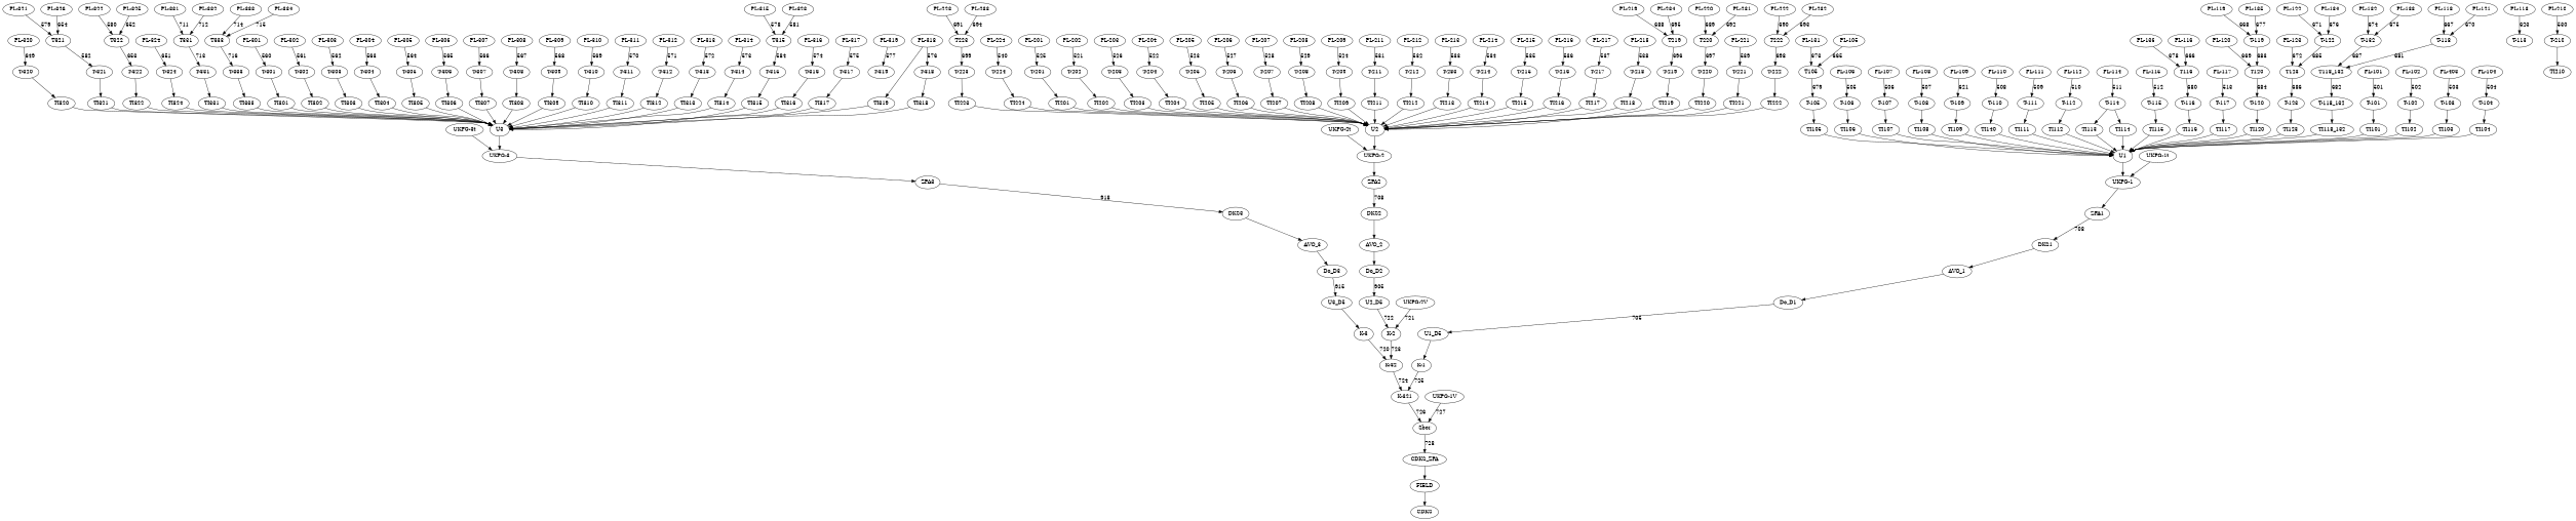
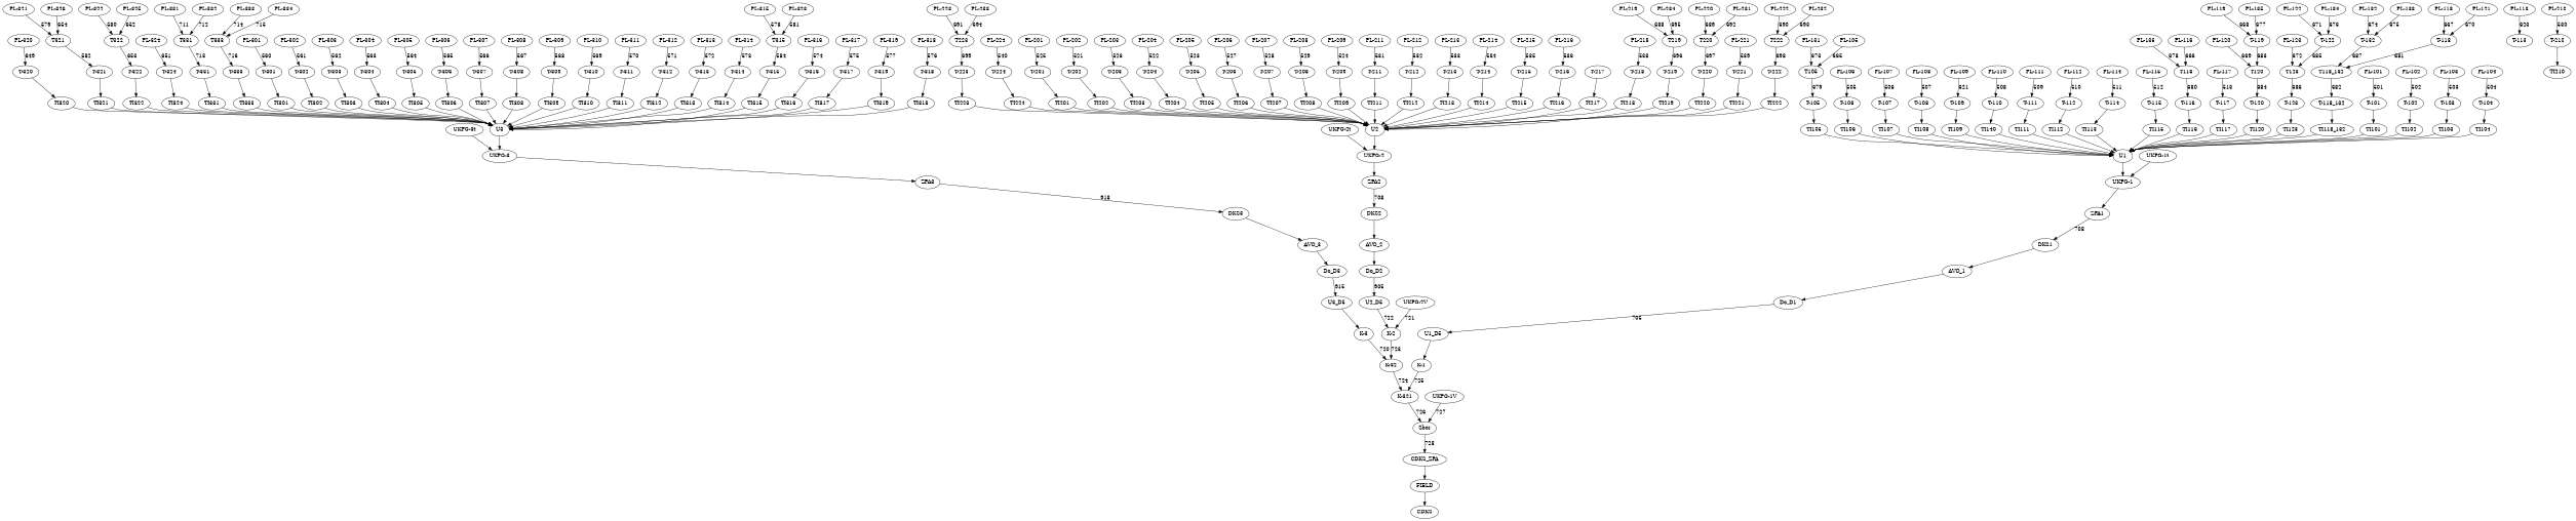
  digraph {
    fontname="DejaVu Serif"
    node [fontname="DejaVu Serif"]
    edge [fontname="DejaVu Serif"]
    "PL-101"
    "T-101"
    TI101
    U1
    "PL-102"
    "T-102"
    TI102
-   "PL-103" [label="PL-403"]
+   "PL-103"
    "T-103"
    TI103
    "PL-104"
    "T-104"
    TI104
    "PL-105"
    T105
    "T-105"
    TI105
    "PL-106"
    "T-106"
    TI106
    "PL-107"
    "T-107"
    TI107
    "PL-108"
    "T-108"
    TI108
    "PL-109"
    "T-109"
    TI109
    "PL-110"
    "T-110"
    n32 [label=TI140]
    "PL-111"
    "T-111"
    TI111
    "PL-112"
    "T-112"
    TI112
    "PL-113"
    "T-113"
    TI113
    "PL-114"
    "T-114"
-   TI114
    "PL-115"
    "T-115"
    TI115
    "PL-116"
    T116
    "T-116"
    TI116
    "PL-117"
    "T-117"
    TI117
    "PL-118"
    "T-118"
    T118_132
    "T-118_132"
    "PL-119"
    "T-119"
    T120
    "T-120"
    "PL-120"
    TI120
    "PL-121"
    "PL-122"
    "T-122"
    T123
    "T-123"
    "PL-123"
    TI123
    "PL-131"
    "PL-132"
    "T-132"
    "PL-133"
    "PL-134"
    "PL-135"
    "PL-136"
    "PL-201"
    "T-201"
    TI201
    U2
    "PL-202"
    "T-202"
    TI202
    "PL-203"
    "T-203"
    TI203
    "PL-204"
    "T-204"
    TI204
    "PL-205"
    "T-205"
    TI205
    "PL-206"
    "T-206"
    TI206
    "PL-207"
    "T-207"
    TI207
    "PL-208"
    "T-208"
    TI208
    "PL-209"
    "T-209"
    TI209
    "PL-210"
    "T-210"
    TI210
    "PL-211"
    "T-211"
    TI211
    "PL-212"
    "T-212"
    TI212
    "PL-213"
-   "T-213" [label="T-283"]
+   "T-213"
    TI213
    "PL-214"
    "T-214"
    TI214
    "PL-215"
    "T-215"
    TI215
    "PL-216"
    "T-216"
    TI216
-   "PL-217"
    "T-217"
    TI217
    "PL-218"
    "T-218"
    TI218
    "PL-219"
    T219
    "T-219"
    TI219
    "PL-220"
    T220
    "T-220"
    TI220
    "PL-221"
    "T-221"
    TI221
    "PL-222"
    T222
    "T-222"
    TI222
    "PL-223"
    T223
    "T-223"
    TI223
    "PL-224"
    "T-224"
    TI224
    "PL-231"
    "PL-232"
    "PL-233"
    "PL-234"
    "PL-301"
    "T-301"
    TI301
    U3
    "PL-302"
    "T-302"
    TI302
    "PL-303"
    "T-303"
    TI303
    "PL-304"
    "T-304"
    TI304
    "PL-305"
    "T-305"
    TI305
    "PL-306"
    "T-306"
    TI306
    "PL-307"
    "T-307"
    TI307
    "PL-308"
    "T-308"
    TI308
    "PL-309"
    "T-309"
    TI309
    "PL-310"
    "T-310"
    TI310
    "PL-311"
    "T-311"
    TI311
    "PL-312"
    "T-312"
    TI312
    "PL-313"
    "T-313"
    TI313
    "PL-314"
    "T-314"
    TI314
    "PL-315"
    T315
    "T-315"
    TI315
    "PL-316"
    "T-316"
    TI316
    "PL-317"
    "T-317"
    TI317
    "PL-318"
    "T-318"
    TI318
    "PL-319"
    "T-319"
    TI319
    "PL-320"
    "T-320"
    TI320
    "PL-321"
    T321
    "T-321"
    TI321
    "PL-322"
    T322
    "T-322"
    TI322
    "PL-323"
    "PL-324"
    "T-324"
    TI324
    "PL-325"
    "PL-326"
    "PL-331"
    T331
    "T-331"
    TI331
    "PL-332"
    "PL-333"
    T333
    "T-333"
    TI333
    "PL-334"
    "UKPG-1"
    ZPA1
    TI118_132
    "UKPG-2"
    ZPA2
    "UKPG-3"
    ZPA3
    DKS1
    DKS2
    DKS3
    AVO_1
    AVO_2
    AVO_3
    Do_D1
    Do_D2
    Do_D3
    U1_D5
    U2_D5
    U3_D5
    "K-1"
    "K-2"
    "K-3"
    "K-321"
    "K-32"
    Sbor
    CDKS_ZPA
    "UKPG-2V"
    FIELD
    "UKPG-1V"
    CDKS
    "UKPG-1t"
    "UKPG-2t"
    "UKPG-3t"
    "PL-101" -> "T-101" [label=501]
    "T-101" -> TI101
    TI101 -> U1
    U1 -> "UKPG-1"
    "PL-102" -> "T-102" [label=502]
    "T-102" -> TI102
    TI102 -> U1
    "PL-103" -> "T-103" [label=503]
    "T-103" -> TI103
    TI103 -> U1
    "PL-104" -> "T-104" [label=504]
    "T-104" -> TI104
    TI104 -> U1
    "PL-105" -> T105 [label=665]
    T105 -> "T-105" [label=679]
    "T-105" -> TI105
    TI105 -> U1
    "PL-106" -> "T-106" [label=505]
    "T-106" -> TI106
    TI106 -> U1
    "PL-107" -> "T-107" [label=506]
    "T-107" -> TI107
    TI107 -> U1
    "PL-108" -> "T-108" [label=507]
    "T-108" -> TI108
    TI108 -> U1
    "PL-109" -> "T-109" [label=621]
    "T-109" -> TI109
    TI109 -> U1
    "PL-110" -> "T-110" [label=508]
    "T-110" -> n32
    n32 -> U1
    "PL-111" -> "T-111" [label=509]
    "T-111" -> TI111
    TI111 -> U1
    "PL-112" -> "T-112" [label=510]
    "T-112" -> TI112
    TI112 -> U1
    "PL-113" -> "T-113" [label=623]
    TI113 -> U1
    "PL-114" -> "T-114" [label=511]
    "T-114" -> TI113
-   "T-114" -> TI114
-   TI114 -> U1
    "PL-115" -> "T-115" [label=512]
    "T-115" -> TI115
    TI115 -> U1
    "PL-116" -> T116 [label=666]
    T116 -> "T-116" [label=680]
    "T-116" -> TI116
    TI116 -> U1
    "PL-117" -> "T-117" [label=513]
    "T-117" -> TI117
    TI117 -> U1
    "PL-118" -> "T-118" [label=667]
    "T-118" -> T118_132 [label=681]
    T118_132 -> "T-118_132" [label=682]
    "T-118_132" -> TI118_132
    "PL-119" -> "T-119" [label=668]
    "T-119" -> T120 [label=683]
    T120 -> "T-120" [label=684]
    "T-120" -> TI120
    "PL-120" -> T120 [label=669]
    TI120 -> U1
    "PL-121" -> "T-118" [label=670]
    "PL-122" -> "T-122" [label=671]
    "T-122" -> T123 [label=685]
    T123 -> "T-123" [label=686]
    "T-123" -> TI123
    "PL-123" -> T123 [label=672]
    TI123 -> U1
    "PL-131" -> T105 [label=673]
    "PL-132" -> "T-132" [label=674]
    "T-132" -> T118_132 [label=687]
    "PL-133" -> "T-132" [label=675]
    "PL-134" -> "T-122" [label=676]
    "PL-135" -> "T-119" [label=677]
    "PL-136" -> T116 [label=678]
    "PL-201" -> "T-201" [label=525]
    "T-201" -> TI201
    TI201 -> U2
    U2 -> "UKPG-2"
    "PL-202" -> "T-202" [label=521]
    "T-202" -> TI202
    TI202 -> U2
    "PL-203" -> "T-203" [label=526]
    "T-203" -> TI203
    TI203 -> U2
    "PL-204" -> "T-204" [label=522]
    "T-204" -> TI204
    TI204 -> U2
    "PL-205" -> "T-205" [label=523]
    "T-205" -> TI205
    TI205 -> U2
    "PL-206" -> "T-206" [label=527]
    "T-206" -> TI206
    TI206 -> U2
    "PL-207" -> "T-207" [label=528]
    "T-207" -> TI207
    TI207 -> U2
    "PL-208" -> "T-208" [label=529]
    "T-208" -> TI208
    TI208 -> U2
    "PL-209" -> "T-209" [label=524]
    "T-209" -> TI209
    TI209 -> U2
    "PL-210" -> "T-210" [label=530]
    "T-210" -> TI210
    "PL-211" -> "T-211" [label=531]
    "T-211" -> TI211
    TI211 -> U2
    "PL-212" -> "T-212" [label=532]
    "T-212" -> TI212
    TI212 -> U2
    "PL-213" -> "T-213" [label=533]
    "T-213" -> TI213
    TI213 -> U2
    "PL-214" -> "T-214" [label=534]
    "T-214" -> TI214
    TI214 -> U2
    "PL-215" -> "T-215" [label=535]
    "T-215" -> TI215
    TI215 -> U2
    "PL-216" -> "T-216" [label=536]
    "T-216" -> TI216
    TI216 -> U2
-   "PL-217" -> "T-217" [label=537]
    "T-217" -> TI217
    TI217 -> U2
    "PL-218" -> "T-218" [label=538]
    "T-218" -> TI218
    TI218 -> U2
    "PL-219" -> T219 [label=688]
    T219 -> "T-219" [label=696]
    "T-219" -> TI219
    TI219 -> U2
    "PL-220" -> T220 [label=689]
    T220 -> "T-220" [label=697]
    "T-220" -> TI220
    TI220 -> U2
    "PL-221" -> "T-221" [label=539]
    "T-221" -> TI221
    TI221 -> U2
    "PL-222" -> T222 [label=690]
    T222 -> "T-222" [label=698]
    "T-222" -> TI222
    TI222 -> U2
    "PL-223" -> T223 [label=691]
    T223 -> "T-223" [label=699]
    "T-223" -> TI223
    TI223 -> U2
    "PL-224" -> "T-224" [label=540]
    "T-224" -> TI224
    TI224 -> U2
    "PL-231" -> T220 [label=692]
    "PL-232" -> T222 [label=693]
    "PL-233" -> T223 [label=694]
    "PL-234" -> T219 [label=695]
    "PL-301" -> "T-301" [label=560]
    "T-301" -> TI301
    TI301 -> U3
    U3 -> "UKPG-3"
    "PL-302" -> "T-302" [label=561]
    "T-302" -> TI302
    TI302 -> U3
    "PL-303" -> "T-303" [label=562]
    "T-303" -> TI303
    TI303 -> U3
    "PL-304" -> "T-304" [label=563]
    "T-304" -> TI304
    TI304 -> U3
    "PL-305" -> "T-305" [label=564]
    "T-305" -> TI305
    TI305 -> U3
    "PL-306" -> "T-306" [label=565]
    "T-306" -> TI306
    TI306 -> U3
    "PL-307" -> "T-307" [label=566]
    "T-307" -> TI307
    TI307 -> U3
    "PL-308" -> "T-308" [label=567]
    "T-308" -> TI308
    TI308 -> U3
    "PL-309" -> "T-309" [label=568]
    "T-309" -> TI309
    TI309 -> U3
    "PL-310" -> "T-310" [label=569]
    "T-310" -> TI310
    TI310 -> U3
    "PL-311" -> "T-311" [label=570]
    "T-311" -> TI311
    TI311 -> U3
    "PL-312" -> "T-312" [label=571]
    "T-312" -> TI312
    TI312 -> U3
    "PL-313" -> "T-313" [label=572]
    "T-313" -> TI313
    TI313 -> U3
    "PL-314" -> "T-314" [label=573]
    "T-314" -> TI314
    TI314 -> U3
    "PL-315" -> T315 [label=578]
    T315 -> "T-315" [label=584]
    "T-315" -> TI315
    TI315 -> U3
    "PL-316" -> "T-316" [label=574]
    "T-316" -> TI316
    TI316 -> U3
    "PL-317" -> "T-317" [label=575]
    "T-317" -> TI317
    TI317 -> U3
    "PL-318" -> "T-318" [label=576]
    "T-318" -> TI318
    TI318 -> U3
    "PL-319" -> "T-319" [label=577]
-   "PL-318" -> TI319
+   "T-319" -> TI319
    TI319 -> U3
    "PL-320" -> "T-320" [label=649]
    "T-320" -> TI320
    TI320 -> U3
    "PL-321" -> T321 [label=579]
    T321 -> "T-321" [label=582]
    "T-321" -> TI321
    TI321 -> U3
    "PL-322" -> T322 [label=580]
    T322 -> "T-322" [label=653]
    "T-322" -> TI322
    TI322 -> U3
    "PL-323" -> T315 [label=581]
    "PL-324" -> "T-324" [label=651]
    "T-324" -> TI324
    TI324 -> U3
    "PL-325" -> T322 [label=652]
    "PL-326" -> T321 [label=654]
    "PL-331" -> T331 [label=711]
    T331 -> "T-331" [label=713]
    "T-331" -> TI331
    TI331 -> U3
    "PL-332" -> T331 [label=712]
    "PL-333" -> T333 [label=714]
    T333 -> "T-333" [label=716]
    "T-333" -> TI333
    TI333 -> U3
    "PL-334" -> T333 [label=715]
    "UKPG-1" -> ZPA1
    ZPA1 -> DKS1 [label=708]
    TI118_132 -> U1
    "UKPG-2" -> ZPA2
    ZPA2 -> DKS2 [label=708]
    "UKPG-3" -> ZPA3
    ZPA3 -> DKS3 [label=918]
    DKS1 -> AVO_1
    DKS2 -> AVO_2
    DKS3 -> AVO_3
    AVO_1 -> Do_D1
    AVO_2 -> Do_D2
    AVO_3 -> Do_D3
    Do_D1 -> U1_D5 [label=705]
    Do_D2 -> U2_D5 [label=905]
    Do_D3 -> U3_D5 [label=915]
    U1_D5 -> "K-1"
    U2_D5 -> "K-2" [label=722]
    U3_D5 -> "K-3"
    "K-1" -> "K-321" [label=725]
    "K-2" -> "K-32" [label=723]
    "K-3" -> "K-32" [label=720]
    "K-321" -> Sbor [label=726]
    "K-32" -> "K-321" [label=724]
    Sbor -> CDKS_ZPA [label=728]
    CDKS_ZPA -> FIELD
    "UKPG-2V" -> "K-2" [label=721]
    FIELD -> CDKS
    "UKPG-1V" -> Sbor [label=727]
    "UKPG-1t" -> "UKPG-1"
    "UKPG-2t" -> "UKPG-2"
    "UKPG-3t" -> "UKPG-3"
  }
